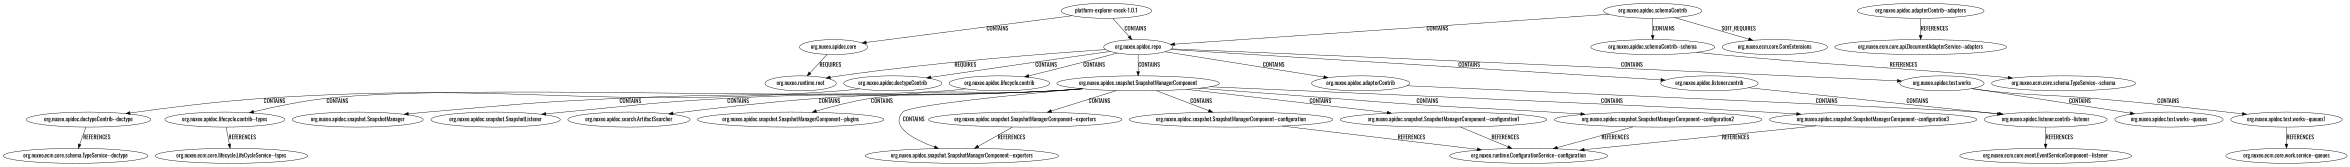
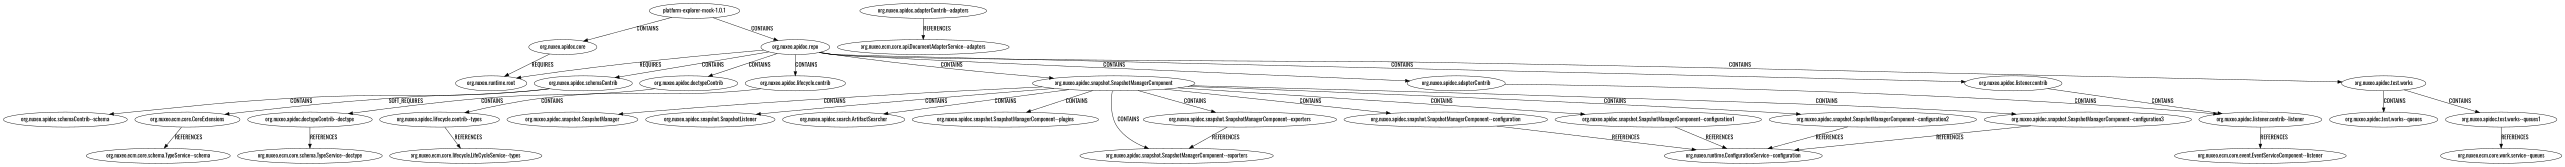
  strict digraph {
    fontname=Oswald
    node [category=PLATFORM fontname=Oswald type=CONTRIBUTION weight=1]
    edge [fontname=Oswald]
    n1 [label="org.nuxeo.apidoc.core" type=BUNDLE]
    n2 [category=RUNTIME label="org.nuxeo.runtime.root" type=BUNDLE]
    n3 [label="org.nuxeo.apidoc.repo" type=BUNDLE]
    n4 [label="org.nuxeo.apidoc.schemaContrib" type=COMPONENT weight=2]
    n5 [label="org.nuxeo.apidoc.doctypeContrib" type=COMPONENT weight=2]
    n6 [label="org.nuxeo.apidoc.lifecycle.contrib" type=COMPONENT weight=2]
    n7 [label="org.nuxeo.apidoc.snapshot.SnapshotManagerComponent" type=COMPONENT weight=11]
    n8 [label="org.nuxeo.apidoc.adapterContrib" type=COMPONENT weight=2]
    n9 [label="org.nuxeo.apidoc.listener.contrib" type=COMPONENT weight=2]
    n10 [label="org.nuxeo.apidoc.test.works" type=COMPONENT weight=3]
    n11 [label="org.nuxeo.apidoc.schemaContrib--schema"]
    n12 [category=CORE label="org.nuxeo.ecm.core.CoreExtensions" type=COMPONENT]
    n13 [label="org.nuxeo.apidoc.doctypeContrib--doctype"]
    n14 [label="org.nuxeo.apidoc.lifecycle.contrib--types"]
    n15 [label="org.nuxeo.apidoc.snapshot.SnapshotManager" type=SERVICE]
    n16 [label="org.nuxeo.apidoc.snapshot.SnapshotListener" type=SERVICE]
    n17 [label="org.nuxeo.apidoc.search.ArtifactSearcher" type=SERVICE]
    n18 [label="org.nuxeo.apidoc.snapshot.SnapshotManagerComponent--plugins" type=EXTENSION_POINT]
    n19 [label="org.nuxeo.apidoc.snapshot.SnapshotManagerComponent--exporters" type=EXTENSION_POINT weight=2]
    n20 [label="org.nuxeo.apidoc.snapshot.SnapshotManagerComponent--exporters"]
    n21 [label="org.nuxeo.apidoc.snapshot.SnapshotManagerComponent--configuration"]
    n22 [label="org.nuxeo.apidoc.snapshot.SnapshotManagerComponent--configuration1"]
    n23 [label="org.nuxeo.apidoc.snapshot.SnapshotManagerComponent--configuration2"]
    n24 [label="org.nuxeo.apidoc.snapshot.SnapshotManagerComponent--configuration3"]
    n25 [label="org.nuxeo.apidoc.listener.contrib--listener"]
    n26 [label="org.nuxeo.apidoc.test.works--queues"]
    n27 [label="org.nuxeo.apidoc.test.works--queues1"]
    n28 [category=CORE label="org.nuxeo.ecm.core.schema.TypeService--schema" type=EXTENSION_POINT weight=2]
    n29 [category=CORE label="org.nuxeo.ecm.core.schema.TypeService--doctype" type=EXTENSION_POINT weight=2]
    n30 [category=CORE label="org.nuxeo.ecm.core.lifecycle.LifeCycleService--types" type=EXTENSION_POINT weight=2]
    n31 [category=RUNTIME label="org.nuxeo.runtime.ConfigurationService--configuration" type=EXTENSION_POINT weight=5]
    n32 [label="org.nuxeo.apidoc.adapterContrib--adapters"]
    n33 [category=CORE label="org.nuxeo.ecm.core.api.DocumentAdapterService--adapters" type=EXTENSION_POINT weight=2]
    n34 [category=CORE label="org.nuxeo.ecm.core.event.EventServiceComponent--listener" type=EXTENSION_POINT weight=2]
    n35 [category=CORE label="org.nuxeo.ecm.core.work.service--queues" type=EXTENSION_POINT weight=3]
    n36 [label="platform-explorer-mock-1.0.1" type=PACKAGE weight=3]
    n1 -> n2 [label=REQUIRES]
    n3 -> n2 [label=REQUIRES]
-   n4 -> n3 [label=CONTAINS]
+   n3 -> n4 [label=CONTAINS]
    n3 -> n5 [label=CONTAINS]
    n3 -> n6 [label=CONTAINS]
    n3 -> n7 [label=CONTAINS]
    n3 -> n8 [label=CONTAINS]
    n3 -> n9 [label=CONTAINS]
    n3 -> n10 [label=CONTAINS]
    n4 -> n11 [label=CONTAINS]
    n4 -> n12 [label=SOFT_REQUIRES]
    n5 -> n13 [label=CONTAINS]
    n6 -> n14 [label=CONTAINS]
    n7 -> n15 [label=CONTAINS]
    n7 -> n16 [label=CONTAINS]
    n7 -> n17 [label=CONTAINS]
    n7 -> n18 [label=CONTAINS]
    n7 -> n19 [label=CONTAINS]
    n7 -> n20 [label=CONTAINS]
    n7 -> n21 [label=CONTAINS]
    n7 -> n22 [label=CONTAINS]
    n7 -> n23 [label=CONTAINS]
    n7 -> n24 [label=CONTAINS]
    n8 -> n25 [label=CONTAINS]
    n9 -> n25 [label=CONTAINS]
    n10 -> n26 [label=CONTAINS]
    n10 -> n27 [label=CONTAINS]
-   n11 -> n28 [label=REFERENCES]
+   n12 -> n28 [label=REFERENCES]
    n13 -> n29 [label=REFERENCES]
    n14 -> n30 [label=REFERENCES]
    n20 -> n19 [label=REFERENCES]
    n21 -> n31 [label=REFERENCES]
    n22 -> n31 [label=REFERENCES]
    n23 -> n31 [label=REFERENCES]
    n24 -> n31 [label=REFERENCES]
    n25 -> n34 [label=REFERENCES]
    n27 -> n35 [label=REFERENCES]
    n32 -> n33 [label=REFERENCES]
    n36 -> n1 [label=CONTAINS]
    n36 -> n3 [label=CONTAINS]
  }
